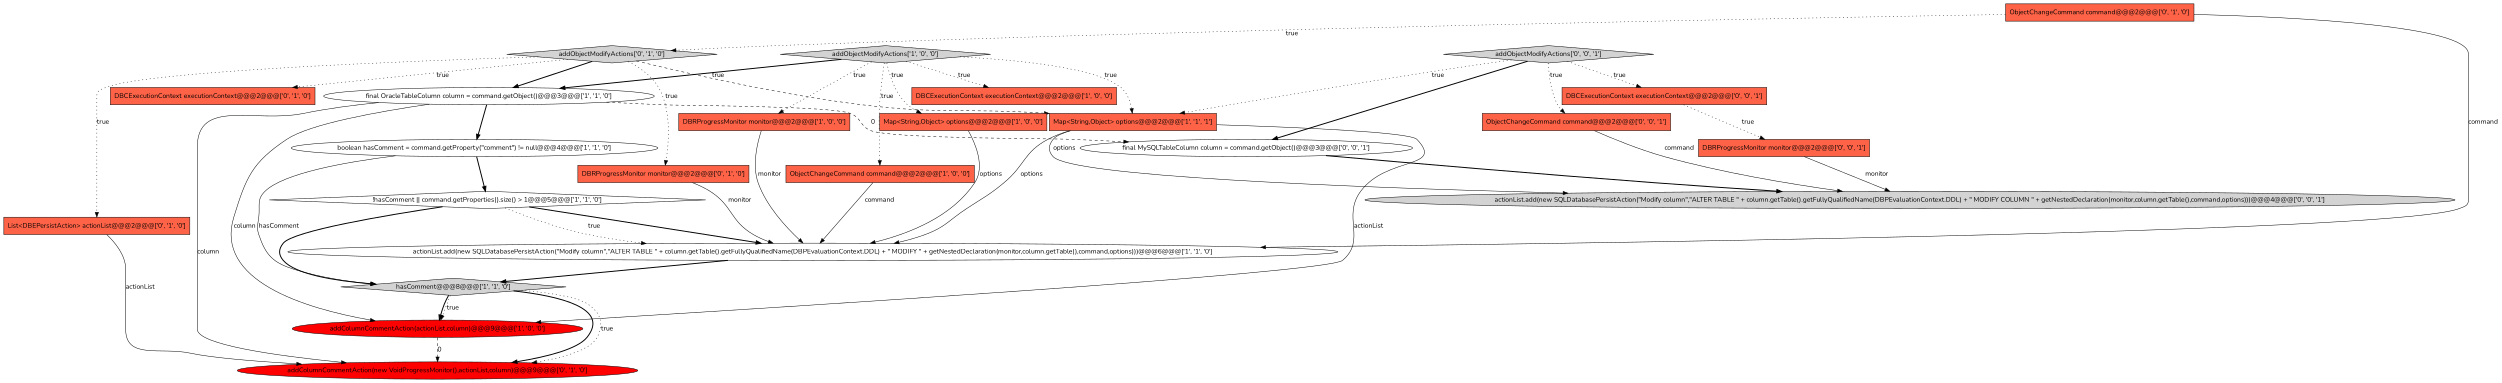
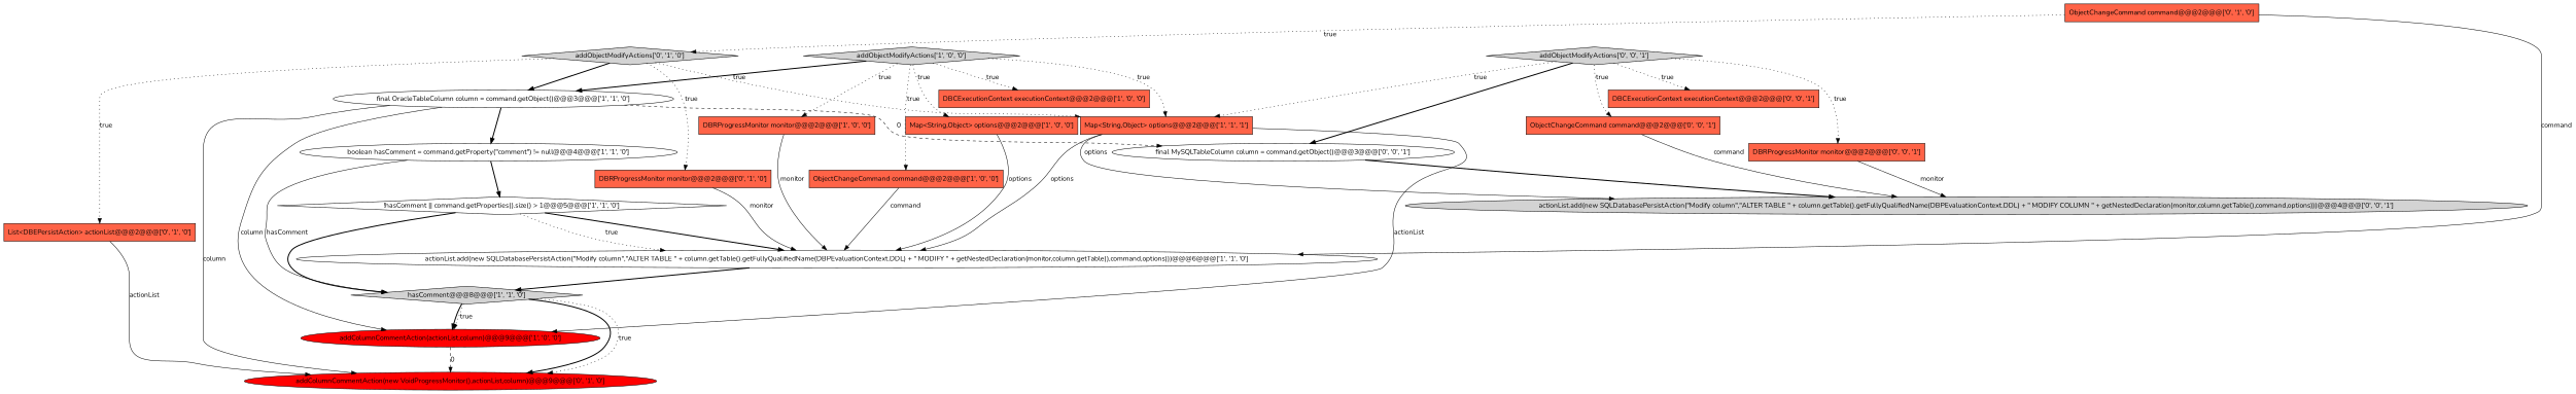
  digraph {
    fontname=Nunito
    node [fillcolor=tomato fontname=Nunito shape=box style=filled]
    edge [fontname=Nunito style=dotted]
    n1 [fillcolor=white label="final MySQLTableColumn column = command.getObject()@@@3@@@['0', '0', '1']" shape=ellipse]
    n2 [fillcolor=lightgray label="actionList.add(new SQLDatabasePersistAction(\"Modify column\",\"ALTER TABLE \" + column.getTable().getFullyQualifiedName(DBPEvaluationContext.DDL) + \" MODIFY COLUMN \" + getNestedDeclaration(monitor,column.getTable(),command,options)))@@@4@@@['0', '0', '1']" shape=ellipse]
    n3 [fillcolor=lightgray label="addObjectModifyActions['0', '0', '1']" shape=diamond]
    n4 [label="DBCExecutionContext executionContext@@@2@@@['0', '0', '1']"]
    n5 [label="Map<String,Object> options@@@2@@@['1', '1', '1']"]
    n6 [label="ObjectChangeCommand command@@@2@@@['0', '0', '1']"]
    n7 [label="DBRProgressMonitor monitor@@@2@@@['0', '0', '1']"]
    n8 [fillcolor=red label="addColumnCommentAction(actionList,column)@@@9@@@['1', '0', '0']" shape=ellipse]
    n9 [fillcolor=white label="actionList.add(new SQLDatabasePersistAction(\"Modify column\",\"ALTER TABLE \" + column.getTable().getFullyQualifiedName(DBPEvaluationContext.DDL) + \" MODIFY \" + getNestedDeclaration(monitor,column.getTable(),command,options)))@@@6@@@['1', '1', '0']" shape=ellipse]
    n10 [fillcolor=lightgray label="addObjectModifyActions['0', '1', '0']" shape=diamond]
    n11 [label="DBRProgressMonitor monitor@@@2@@@['0', '1', '0']"]
-   n12 [label="DBCExecutionContext executionContext@@@2@@@['0', '1', '0']"]
    n13 [fillcolor=white label="final OracleTableColumn column = command.getObject()@@@3@@@['1', '1', '0']" shape=ellipse]
    n14 [label="List<DBEPersistAction> actionList@@@2@@@['0', '1', '0']"]
    n15 [label="ObjectChangeCommand command@@@2@@@['0', '1', '0']"]
    n16 [fillcolor=red label="addColumnCommentAction(new VoidProgressMonitor(),actionList,column)@@@9@@@['0', '1', '0']" shape=ellipse]
    n17 [fillcolor=white label="boolean hasComment = command.getProperty(\"comment\") != null@@@4@@@['1', '1', '0']" shape=ellipse]
    n18 [label="DBCExecutionContext executionContext@@@2@@@['1', '0', '0']"]
    n19 [label="DBRProgressMonitor monitor@@@2@@@['1', '0', '0']"]
    n20 [fillcolor=lightgray label="hasComment@@@8@@@['1', '1', '0']" shape=diamond]
    n21 [label="ObjectChangeCommand command@@@2@@@['1', '0', '0']"]
    n22 [fillcolor=white label="!hasComment || command.getProperties().size() > 1@@@5@@@['1', '1', '0']" shape=diamond]
    n23 [fillcolor=lightgray label="addObjectModifyActions['1', '0', '0']" shape=diamond]
    n24 [label="Map<String,Object> options@@@2@@@['1', '0', '0']"]
    n1 -> n2 [style=bold]
    n3 -> n1 [style=bold]
    n3 -> n4 [label=true]
    n3 -> n5 [label=true]
    n3 -> n6 [label=true]
-   n4 -> n7 [label=true]
+   n3 -> n7 [label=true]
    n5 -> n2 [label=options style=solid]
    n5 -> n8 [label=actionList style=solid]
    n5 -> n9 [label=options style=solid]
    n6 -> n2 [label=command style=solid]
    n7 -> n2 [label=monitor style=solid]
    n8 -> n16 [label=0 style=dashed]
    n9 -> n20 [style=bold]
-   n10 -> n5 [label=true style=dashed]
+   n10 -> n5 [label=true]
    n10 -> n11 [label=true]
-   n10 -> n12 [label=true]
    n10 -> n13 [style=bold]
    n10 -> n14 [label=true]
    n11 -> n9 [label=monitor style=solid]
    n13 -> n1 [label=0 style=dashed]
    n13 -> n8 [label=column style=solid]
    n13 -> n16 [label=column style=solid]
    n13 -> n17 [style=bold]
    n14 -> n16 [label=actionList style=solid]
    n15 -> n9 [label=command style=solid]
    n15 -> n10 [label=true]
    n17 -> n20 [label=hasComment style=solid]
    n17 -> n22 [style=bold]
    n19 -> n9 [label=monitor style=solid]
    n20 -> n8 [style=bold]
    n20 -> n8 [label=true]
    n20 -> n16 [style=bold]
    n20 -> n16 [label=true]
    n21 -> n9 [label=command style=solid]
    n22 -> n9 [style=bold]
    n22 -> n9 [label=true]
    n22 -> n20 [style=bold]
    n23 -> n5 [label=true]
    n23 -> n13 [style=bold]
    n23 -> n18 [label=true]
    n23 -> n19 [label=true]
    n23 -> n21 [label=true]
    n23 -> n24 [label=true]
    n24 -> n9 [label=options style=solid]
  }
